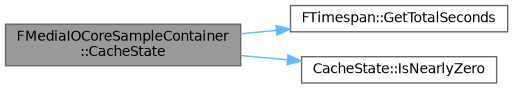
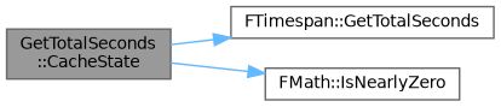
  digraph {
    rankdir=LR
    node [color=grey40 fillcolor=white fontname=Helvetica fontsize=10 shape=box style=filled]
    edge [color=steelblue1 fontname=Helvetica fontsize=10 labelfontname=Helvetica labelfontsize=10 style=solid]
-   n1 [color=gray40 fillcolor=grey60 fontcolor=black height=0.2 label="FMediaIOCoreSampleContainer\l::CacheState" width=0.4]
+   n1 [color=gray40 fillcolor=grey60 fontcolor=black height=0.2 label="GetTotalSeconds\l::CacheState" width=0.4]
    n2 [height=0.2 label="FTimespan::GetTotalSeconds" width=0.4]
-   n3 [height=0.2 label="CacheState::IsNearlyZero" width=0.4]
+   n3 [height=0.2 label="FMath::IsNearlyZero" width=0.4]
    n1 -> n2
    n1 -> n3
  }
